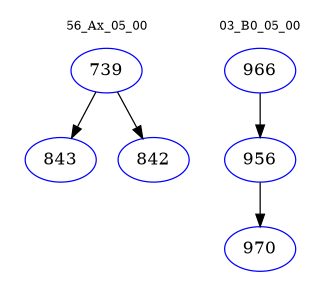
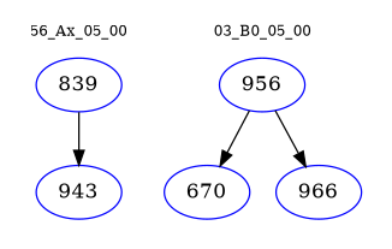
  digraph {
    node [color=blue]
    edge [color=black]
-   n1 [label=739]
-   n2 [label=843]
-   n3 [label=842]
+   n1 [label=839]
+   n2 [label=943]
    n4 [label=956]
-   n5 [label=970]
+   n5 [label=670]
    n6 [label=966]
    subgraph cluster_1 {
      color=white
      fontsize=10
      label="56_Ax_05_00"
      n1
      n2
-     n3
    }
    subgraph cluster_2 {
      color=white
      fontsize=10
      label="03_B0_05_00"
      n4
      n5
      n6
    }
    n1 -> n2
-   n1 -> n3
    n4 -> n5
-   n6 -> n4
+   n4 -> n6
  }
